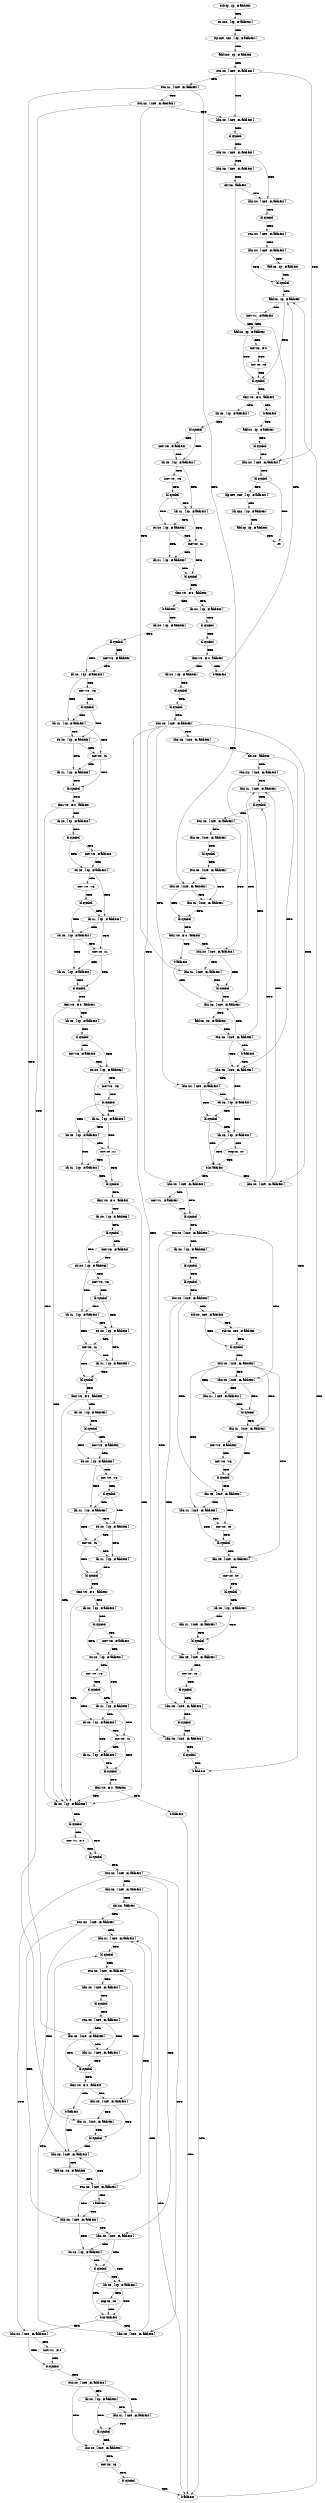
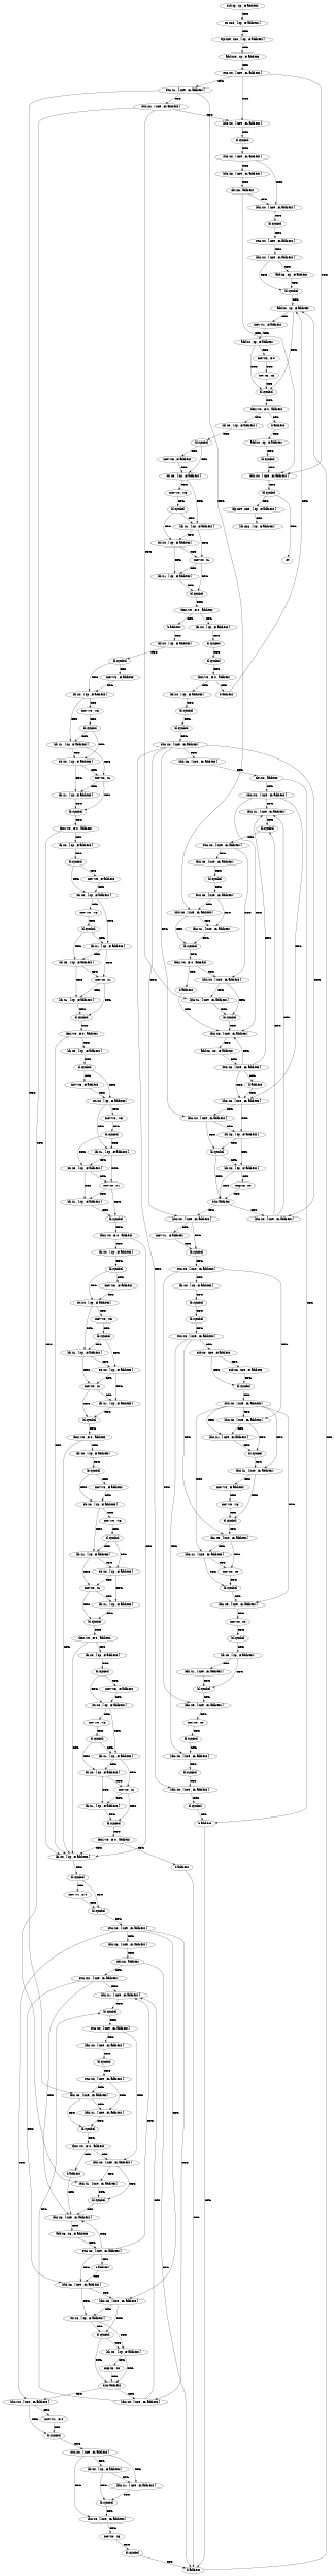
  digraph {
    n1 [label="sub sp , sp , # address"]
    n2 [label="str x28 , [ sp , # address ]"]
    n3 [label="stp x29 , x30 , [ sp , # address ]"]
    n4 [label="add x29 , sp , # address"]
    n5 [label="stur x0 , [ x29 , #- address ]"]
    n6 [label="stur x1 , [ x29 , #- address ]"]
    n7 [label="ldur x0 , [ x29 , #- address ]"]
    n8 [label="ldur x0 , [ x29 , #- address ]"]
    n9 [label="stur x2 , [ x29 , #- address ]"]
    n10 [label="ldur x0 , [ x29 , #- address ]"]
    n11 [label="ldur x0 , [ x29 , #- address ]"]
    n12 [label="bl symbol"]
    n13 [label="bl symbol"]
    n14 [label="ldur x1 , [ x29 , #- address ]"]
    n15 [label="ldur x1 , [ x29 , #- address ]"]
    n16 [label="ldur x1 , [ x29 , #- address ]"]
    n17 [label="bl symbol"]
    n18 [label="ldur x1 , [ x29 , #- address ]"]
    n19 [label="bl symbol"]
    n20 [label="bl symbol"]
    n21 [label="bl symbol"]
    n22 [label="stur x0 , [ x29 , #- address ]"]
    n23 [label="ldur x8 , [ x29 , #- address ]"]
    n24 [label="ldur x0 , [ x29 , #- address ]"]
    n25 [label="cbz x8 , address"]
    n26 [label="bl symbol"]
    n27 [label="ldp x29 , x30 , [ sp , # address ]"]
    n28 [label=ret]
    n29 [label="stur x0 , [ x29 , #- address ]"]
    n30 [label="ldr x28 , [ sp , # address ]"]
-   n31 [label="add sp , sp , # address"]
    n32 [label="ldur x0 , [ x29 , #- address ]"]
    n33 [label="add x8 , sp , # address"]
    n34 [label="bl symbol"]
    n35 [label="add x0 , sp , # address"]
    n36 [label="mov w1 , # address"]
    n37 [label="bl symbol"]
    n38 [label="add x2 , sp , # address"]
    n39 [label="tbnz w0 , # 0 , address"]
    n40 [label="ldr x0 , [ sp , # address ]"]
    n41 [label="bl symbol"]
    n42 [label="mov w8 , # address"]
    n43 [label="str x0 , [ sp , # address ]"]
    n44 [label="mov w0 , w8"]
    n45 [label="ldr x1 , [ sp , # address ]"]
    n46 [label="bl symbol"]
    n47 [label="str x0 , [ sp , # address ]"]
    n48 [label="mov x0 , x1"]
    n49 [label="ldr x1 , [ sp , # address ]"]
    n50 [label="bl symbol"]
    n51 [label="tbnz w0 , # 0 , address"]
    n52 [label="ldr x0 , [ sp , # address ]"]
    n53 [label="b address"]
    n54 [label="bl symbol"]
    n55 [label="ldr x0 , [ sp , # address ]"]
    n56 [label="bl symbol"]
    n57 [label="bl symbol"]
    n58 [label="b address"]
    n59 [label="add x0 , sp , # address"]
    n60 [label="bl symbol"]
    n61 [label="tbnz w0 , # 0 , address"]
    n62 [label="ldr x0 , [ sp , # address ]"]
    n63 [label="b address"]
    n64 [label="bl symbol"]
    n65 [label="bl symbol"]
    n66 [label="mov w8 , # address"]
    n67 [label="str x0 , [ sp , # address ]"]
    n68 [label="stur x0 , [ x29 , #- address ]"]
    n69 [label="ldur x8 , [ x29 , #- address ]"]
    n70 [label="ldur x0 , [ x29 , #- address ]"]
    n71 [label="ldur x0 , [ x29 , #- address ]"]
    n72 [label="ldur x0 , [ x29 , #- address ]"]
    n73 [label="ldur x0 , [ x29 , #- address ]"]
    n74 [label="cbz x8 , address"]
    n75 [label="mov w1 , # address"]
    n76 [label="bl symbol"]
    n77 [label="bl symbol"]
    n78 [label="ldur x1 , [ x29 , #- address ]"]
    n79 [label="bl symbol"]
    n80 [label="str x8 , [ sp , # address ]"]
    n81 [label="bl symbol"]
    n82 [label="b address"]
    n83 [label="stur xzr , [ x29 , #- address ]"]
    n84 [label="b address"]
    n85 [label="ldur x8 , [ x29 , #- address ]"]
    n86 [label="ldur x8 , [ x29 , #- address ]"]
    n87 [label="add x8 , x8 , # address"]
    n88 [label="mov w0 , w8"]
    n89 [label="ldr x1 , [ sp , # address ]"]
    n90 [label="bl symbol"]
    n91 [label="str x0 , [ sp , # address ]"]
    n92 [label="mov x0 , x1"]
    n93 [label="ldr x1 , [ sp , # address ]"]
    n94 [label="bl symbol"]
    n95 [label="tbnz w0 , # 0 , address"]
    n96 [label="ldr x0 , [ sp , # address ]"]
    n97 [label="ldr x0 , [ sp , # address ]"]
    n98 [label="bl symbol"]
    n99 [label="bl symbol"]
    n100 [label="mov w1 , # 0"]
    n101 [label="bl symbol"]
    n102 [label="mov w8 , # address"]
    n103 [label="str x0 , [ sp , # address ]"]
    n104 [label="ldr x8 , [ sp , # address ]"]
    n105 [label="mov x8 , # 0"]
    n106 [label="mov x3 , x8"]
    n107 [label="stur x0 , [ x29 , #- address ]"]
    n108 [label="ldur x8 , [ x29 , #- address ]"]
    n109 [label="ldur x0 , [ x29 , #- address ]"]
    n110 [label="ldur x0 , [ x29 , #- address ]"]
    n111 [label="ldur x0 , [ x29 , #- address ]"]
    n112 [label="cbz x8 , address"]
    n113 [label="mov w1 , # 0"]
    n114 [label="bl symbol"]
    n115 [label="ldur x1 , [ x29 , #- address ]"]
    n116 [label="bl symbol"]
    n117 [label="str x8 , [ sp , # address ]"]
    n118 [label="bl symbol"]
    n119 [label="stur xzr , [ x29 , #- address ]"]
    n120 [label="ldur x8 , [ x29 , #- address ]"]
    n121 [label="ldur x8 , [ x29 , #- address ]"]
    n122 [label="add x8 , x8 , # address"]
    n123 [label="mov w0 , w8"]
    n124 [label="ldr x1 , [ sp , # address ]"]
    n125 [label="bl symbol"]
    n126 [label="str x0 , [ sp , # address ]"]
    n127 [label="mov x0 , x1"]
    n128 [label="ldr x1 , [ sp , # address ]"]
    n129 [label="bl symbol"]
    n130 [label="tbnz w0 , # 0 , address"]
    n131 [label="ldr x0 , [ sp , # address ]"]
    n132 [label="bl symbol"]
    n133 [label="mov w8 , # address"]
    n134 [label="str x0 , [ sp , # address ]"]
    n135 [label="stur x0 , [ x29 , #- address ]"]
    n136 [label="ldr x0 , [ sp , # address ]"]
    n137 [label="ldur x0 , [ x29 , #- address ]"]
    n138 [label="ldur x9 , [ x29 , #- address ]"]
    n139 [label="bl symbol"]
    n140 [label="ldur x1 , [ x29 , #- address ]"]
    n141 [label="bl symbol"]
    n142 [label="mov x0 , x9"]
    n143 [label="bl symbol"]
    n144 [label="stur x0 , [ x29 , #- address ]"]
    n145 [label="sub x0 , x29 , # address"]
    n146 [label="ldur x9 , [ x29 , #- address ]"]
    n147 [label="ldur x0 , [ x29 , #- address ]"]
    n148 [label="sub x8 , x29 , # address"]
    n149 [label="bl symbol"]
    n150 [label="ldur x1 , [ x29 , #- address ]"]
    n151 [label="mov x0 , x9"]
    n152 [label="bl symbol"]
    n153 [label="stur x0 , [ x29 , #- address ]"]
    n154 [label="ldur x1 , [ x29 , #- address ]"]
    n155 [label="ldur x9 , [ x29 , #- address ]"]
    n156 [label="mov w8 , # address"]
    n157 [label="bl symbol"]
    n158 [label="bl symbol"]
    n159 [label="mov x0 , x9"]
    n160 [label="mov w0 , w8"]
    n161 [label="bl symbol"]
    n162 [label="ldr x0 , [ sp , # address ]"]
    n163 [label="ldur x1 , [ x29 , #- address ]"]
    n164 [label="bl symbol"]
    n165 [label="bl symbol"]
    n166 [label="stur x0 , [ x29 , #- address ]"]
    n167 [label="ldur x0 , [ x29 , #- address ]"]
    n168 [label="ldur x0 , [ x29 , #- address ]"]
    n169 [label="bl symbol"]
    n170 [label="stur x0 , [ x29 , #- address ]"]
    n171 [label="tbnz w0 , # 0 , address"]
    n172 [label="b address"]
    n173 [label="ldr x8 , [ sp , # address ]"]
    n174 [label="mov w0 , w8"]
    n175 [label="ldr x1 , [ sp , # address ]"]
    n176 [label="bl symbol"]
    n177 [label="str x0 , [ sp , # address ]"]
    n178 [label="mov x0 , x1"]
    n179 [label="ldr x1 , [ sp , # address ]"]
    n180 [label="bl symbol"]
    n181 [label="tbnz w0 , # 0 , address"]
    n182 [label="ldr x0 , [ sp , # address ]"]
    n183 [label="bl symbol"]
    n184 [label="mov w8 , # address"]
    n185 [label="str x0 , [ sp , # address ]"]
    n186 [label="stur x8 , [ x29 , #- address ]"]
    n187 [label="stur x0 , [ x29 , #- address ]"]
    n188 [label="ldr x0 , [ sp , # address ]"]
    n189 [label="ldur x1 , [ x29 , #- address ]"]
    n190 [label="ldur x8 , [ x29 , #- address ]"]
    n191 [label="bl symbol"]
    n192 [label="mov x0 , x8"]
    n193 [label="bl symbol"]
    n194 [label="stur x0 , [ x29 , #- address ]"]
    n195 [label="ldur x0 , [ x29 , #- address ]"]
    n196 [label="ldur x0 , [ x29 , #- address ]"]
    n197 [label="bl symbol"]
    n198 [label="stur x0 , [ x29 , #- address ]"]
    n199 [label="tbnz w0 , # 0 , address"]
    n200 [label="b address"]
    n201 [label="mov w0 , w8"]
    n202 [label="ldr x1 , [ sp , # address ]"]
    n203 [label="bl symbol"]
    n204 [label="str x0 , [ sp , # address ]"]
    n205 [label="mov x0 , x1"]
    n206 [label="ldr x1 , [ sp , # address ]"]
    n207 [label="bl symbol"]
    n208 [label="tbnz w0 , # 0 , address"]
    n209 [label="ldr x0 , [ sp , # address ]"]
    n210 [label="bl symbol"]
    n211 [label="mov w8 , # address"]
    n212 [label="str x0 , [ sp , # address ]"]
    n213 [label="b.hs address"]
    n214 [label="cmp x8 , x0"]
    n215 [label="b address"]
    n216 [label="stur x8 , [ x29 , #- address ]"]
    n217 [label="mov w0 , w8"]
    n218 [label="ldr x1 , [ sp , # address ]"]
    n219 [label="bl symbol"]
    n220 [label="str x0 , [ sp , # address ]"]
    n221 [label="mov x0 , x1"]
    n222 [label="ldr x1 , [ sp , # address ]"]
    n223 [label="bl symbol"]
    n224 [label="tbnz w0 , # 0 , address"]
    n225 [label="ldr x0 , [ sp , # address ]"]
    n226 [label="bl symbol"]
    n227 [label="mov w8 , # address"]
    n228 [label="str x0 , [ sp , # address ]"]
    n229 [label="b.hs address"]
    n230 [label="cmp x8 , x0"]
    n231 [label="b address"]
    n232 [label="mov w0 , w8"]
    n233 [label="ldr x1 , [ sp , # address ]"]
    n234 [label="bl symbol"]
    n235 [label="str x0 , [ sp , # address ]"]
    n236 [label="mov x0 , x1"]
    n237 [label="ldr x1 , [ sp , # address ]"]
    n238 [label="bl symbol"]
    n239 [label="tbnz w0 , # 0 , address"]
    n240 [label="b address"]
    n1 -> n2 [label=CFG]
    n2 -> n3 [label=CFG]
    n3 -> n4 [label=CFG]
    n4 -> n5 [label=CFG]
    n5 -> n6 [label=CFG]
    n5 -> n7 [label=DFG]
    n5 -> n8 [label=DFG]
    n6 -> n9 [label=CFG]
    n6 -> n10 [label=DFG]
    n6 -> n11 [label=DFG]
    n7 -> n12 [label=DFG]
    n8 -> n13 [label=DFG]
    n9 -> n7 [label=CFG]
    n9 -> n14 [label=DFG]
    n9 -> n15 [label=DFG]
    n10 -> n16 [label=CFG]
    n10 -> n17 [label=DFG]
    n11 -> n18 [label=CFG]
    n11 -> n19 [label=DFG]
    n12 -> n22 [label=DFG]
    n13 -> n27 [label=CFG]
    n13 -> n28 [label=DFG]
    n14 -> n20 [label=DFG]
    n15 -> n21 [label=DFG]
    n16 -> n17 [label=DFG]
    n17 -> n171 [label=DFG]
    n18 -> n19 [label=DFG]
    n19 -> n199 [label=DFG]
    n20 -> n86 [label=CFG]
    n21 -> n121 [label=CFG]
    n22 -> n23 [label=DFG]
    n22 -> n24 [label=DFG]
    n23 -> n25 [label=DFG]
    n24 -> n26 [label=DFG]
    n25 -> n8 [label=CFG]
    n25 -> n24 [label=CFG]
    n26 -> n29 [label=DFG]
    n27 -> n30 [label=CFG]
    n29 -> n32 [label=DFG]
-   n30 -> n31 [label=CFG]
-   n31 -> n28 [label=CFG]
    n32 -> n33 [label=CFG]
    n32 -> n34 [label=DFG]
    n33 -> n34 [label=CFG]
    n34 -> n35 [label=CFG]
    n35 -> n36 [label=CFG]
    n35 -> n37 [label=DFG]
    n36 -> n38 [label=CFG]
    n37 -> n39 [label=DFG]
    n38 -> n37 [label=DFG]
    n38 -> n105 [label=CFG]
    n39 -> n40 [label=CFG]
    n39 -> n58 [label=CFG]
    n40 -> n41 [label=DFG]
    n41 -> n42 [label=CFG]
    n41 -> n43 [label=DFG]
    n42 -> n43 [label=CFG]
    n43 -> n44 [label=CFG]
    n43 -> n45 [label=DFG]
    n44 -> n46 [label=CFG]
    n45 -> n47 [label=CFG]
    n45 -> n48 [label=DFG]
    n46 -> n45 [label=CFG]
    n46 -> n47 [label=DFG]
    n47 -> n48 [label=CFG]
    n47 -> n49 [label=DFG]
    n48 -> n49 [label=CFG]
    n48 -> n50 [label=DFG]
    n49 -> n50 [label=DFG]
    n50 -> n51 [label=DFG]
    n51 -> n52 [label=CFG]
    n51 -> n53 [label=CFG]
    n52 -> n54 [label=DFG]
    n53 -> n55 [label=CFG]
    n54 -> n56 [label=DFG]
    n55 -> n57 [label=DFG]
    n56 -> n61 [label=DFG]
    n57 -> n66 [label=CFG]
    n57 -> n67 [label=DFG]
    n58 -> n59 [label=CFG]
    n59 -> n60 [label=DFG]
    n60 -> n8 [label=CFG]
    n61 -> n62 [label=CFG]
    n61 -> n63 [label=CFG]
    n62 -> n64 [label=DFG]
    n63 -> n35 [label=CFG]
    n64 -> n65 [label=DFG]
    n65 -> n68 [label=DFG]
    n66 -> n67 [label=CFG]
    n67 -> n88 [label=CFG]
    n67 -> n89 [label=DFG]
    n68 -> n69 [label=DFG]
    n68 -> n70 [label=DFG]
    n68 -> n71 [label=DFG]
    n68 -> n72 [label=DFG]
    n68 -> n73 [label=DFG]
    n69 -> n74 [label=DFG]
    n70 -> n75 [label=CFG]
    n70 -> n76 [label=DFG]
    n71 -> n77 [label=DFG]
    n72 -> n78 [label=CFG]
    n72 -> n79 [label=DFG]
    n73 -> n80 [label=CFG]
    n73 -> n81 [label=DFG]
    n74 -> n82 [label=CFG]
    n74 -> n83 [label=CFG]
    n75 -> n76 [label=CFG]
    n76 -> n135 [label=DFG]
    n77 -> n82 [label=CFG]
    n78 -> n79 [label=DFG]
    n79 -> n166 [label=DFG]
    n80 -> n81 [label=CFG]
    n80 -> n104 [label=DFG]
    n81 -> n104 [label=CFG]
    n81 -> n213 [label=DFG]
    n82 -> n84 [label=CFG]
    n83 -> n78 [label=DFG]
    n83 -> n85 [label=DFG]
    n83 -> n86 [label=DFG]
    n84 -> n35 [label=CFG]
    n85 -> n73 [label=CFG]
    n85 -> n80 [label=DFG]
    n86 -> n87 [label=DFG]
    n87 -> n186 [label=DFG]
    n88 -> n90 [label=CFG]
    n89 -> n91 [label=CFG]
    n89 -> n92 [label=DFG]
    n90 -> n89 [label=CFG]
    n90 -> n91 [label=DFG]
    n91 -> n92 [label=CFG]
    n91 -> n93 [label=DFG]
    n92 -> n93 [label=CFG]
    n92 -> n94 [label=DFG]
    n93 -> n94 [label=DFG]
    n94 -> n95 [label=DFG]
    n95 -> n96 [label=CFG]
    n95 -> n97 [label=CFG]
    n96 -> n98 [label=DFG]
    n97 -> n99 [label=DFG]
    n98 -> n100 [label=CFG]
    n98 -> n101 [label=DFG]
    n99 -> n102 [label=CFG]
    n99 -> n103 [label=DFG]
    n100 -> n101 [label=CFG]
    n101 -> n107 [label=DFG]
    n102 -> n103 [label=CFG]
    n103 -> n123 [label=CFG]
    n103 -> n124 [label=DFG]
    n104 -> n213 [label=DFG]
    n104 -> n214 [label=CFG]
    n105 -> n106 [label=DFG]
    n106 -> n37 [label=CFG]
    n107 -> n108 [label=DFG]
    n107 -> n109 [label=DFG]
    n107 -> n110 [label=DFG]
    n107 -> n111 [label=DFG]
    n108 -> n112 [label=DFG]
    n109 -> n113 [label=CFG]
    n109 -> n114 [label=DFG]
    n110 -> n115 [label=CFG]
    n110 -> n116 [label=DFG]
    n111 -> n117 [label=CFG]
    n111 -> n118 [label=DFG]
    n112 -> n84 [label=CFG]
    n112 -> n119 [label=CFG]
    n113 -> n114 [label=CFG]
    n114 -> n187 [label=DFG]
    n115 -> n116 [label=DFG]
    n116 -> n194 [label=DFG]
    n117 -> n118 [label=CFG]
    n117 -> n173 [label=DFG]
    n118 -> n173 [label=CFG]
    n118 -> n229 [label=DFG]
    n119 -> n115 [label=DFG]
    n119 -> n120 [label=DFG]
    n119 -> n121 [label=DFG]
    n120 -> n111 [label=CFG]
    n120 -> n117 [label=DFG]
    n121 -> n122 [label=DFG]
    n122 -> n216 [label=DFG]
    n123 -> n125 [label=CFG]
    n124 -> n126 [label=CFG]
    n124 -> n127 [label=DFG]
    n125 -> n124 [label=CFG]
    n125 -> n126 [label=DFG]
    n126 -> n127 [label=CFG]
    n126 -> n128 [label=DFG]
    n127 -> n128 [label=CFG]
    n127 -> n129 [label=DFG]
    n128 -> n129 [label=DFG]
    n129 -> n130 [label=DFG]
    n130 -> n96 [label=CFG]
    n130 -> n131 [label=CFG]
    n131 -> n132 [label=DFG]
    n132 -> n133 [label=CFG]
    n132 -> n134 [label=DFG]
    n133 -> n134 [label=CFG]
    n134 -> n174 [label=CFG]
    n134 -> n175 [label=DFG]
    n135 -> n136 [label=CFG]
    n135 -> n137 [label=DFG]
    n135 -> n138 [label=DFG]
    n136 -> n139 [label=DFG]
    n137 -> n140 [label=CFG]
    n137 -> n141 [label=DFG]
    n138 -> n142 [label=DFG]
    n139 -> n143 [label=DFG]
    n140 -> n141 [label=DFG]
    n141 -> n154 [label=CFG]
    n142 -> n165 [label=DFG]
    n143 -> n144 [label=DFG]
    n144 -> n145 [label=CFG]
    n144 -> n146 [label=DFG]
    n144 -> n147 [label=DFG]
    n145 -> n148 [label=CFG]
    n145 -> n149 [label=DFG]
    n146 -> n150 [label=CFG]
    n146 -> n151 [label=DFG]
    n147 -> n152 [label=DFG]
    n148 -> n149 [label=DFG]
    n149 -> n153 [label=DFG]
    n150 -> n151 [label=CFG]
    n150 -> n158 [label=DFG]
    n151 -> n158 [label=DFG]
    n152 -> n71 [label=CFG]
    n153 -> n137 [label=CFG]
    n153 -> n140 [label=DFG]
    n153 -> n150 [label=DFG]
    n153 -> n154 [label=DFG]
    n153 -> n155 [label=DFG]
    n154 -> n156 [label=CFG]
    n154 -> n157 [label=DFG]
    n155 -> n159 [label=DFG]
    n156 -> n160 [label=CFG]
    n157 -> n146 [label=CFG]
    n158 -> n155 [label=CFG]
    n159 -> n161 [label=DFG]
    n160 -> n157 [label=CFG]
    n161 -> n162 [label=CFG]
    n162 -> n163 [label=CFG]
    n162 -> n164 [label=DFG]
    n163 -> n164 [label=DFG]
    n164 -> n138 [label=CFG]
    n165 -> n147 [label=CFG]
    n166 -> n167 [label=DFG]
    n166 -> n168 [label=DFG]
    n167 -> n169 [label=DFG]
    n168 -> n14 [label=CFG]
    n168 -> n20 [label=DFG]
    n169 -> n170 [label=DFG]
    n170 -> n10 [label=CFG]
    n170 -> n16 [label=DFG]
    n171 -> n168 [label=CFG]
    n171 -> n172 [label=CFG]
    n172 -> n86 [label=CFG]
    n173 -> n229 [label=DFG]
    n173 -> n230 [label=CFG]
    n174 -> n176 [label=CFG]
    n175 -> n177 [label=CFG]
    n175 -> n178 [label=DFG]
    n176 -> n175 [label=CFG]
    n176 -> n177 [label=DFG]
    n177 -> n178 [label=CFG]
    n177 -> n179 [label=DFG]
    n178 -> n179 [label=CFG]
    n178 -> n180 [label=DFG]
    n179 -> n180 [label=DFG]
    n180 -> n181 [label=DFG]
    n181 -> n96 [label=CFG]
    n181 -> n182 [label=CFG]
    n182 -> n183 [label=DFG]
    n183 -> n184 [label=CFG]
    n183 -> n185 [label=DFG]
    n184 -> n185 [label=CFG]
    n185 -> n201 [label=CFG]
    n185 -> n202 [label=DFG]
    n186 -> n78 [label=DFG]
    n186 -> n85 [label=DFG]
    n186 -> n86 [label=DFG]
    n186 -> n215 [label=CFG]
    n187 -> n188 [label=CFG]
    n187 -> n189 [label=DFG]
    n187 -> n190 [label=DFG]
    n188 -> n189 [label=CFG]
    n188 -> n191 [label=DFG]
    n189 -> n191 [label=DFG]
    n190 -> n192 [label=DFG]
    n191 -> n190 [label=CFG]
    n192 -> n193 [label=DFG]
    n193 -> n84 [label=CFG]
    n194 -> n195 [label=DFG]
    n194 -> n196 [label=DFG]
    n195 -> n197 [label=DFG]
    n196 -> n15 [label=CFG]
    n196 -> n21 [label=DFG]
    n197 -> n198 [label=DFG]
    n198 -> n11 [label=CFG]
    n198 -> n18 [label=DFG]
    n199 -> n196 [label=CFG]
    n199 -> n200 [label=CFG]
    n200 -> n121 [label=CFG]
    n201 -> n203 [label=CFG]
    n202 -> n204 [label=CFG]
    n202 -> n205 [label=DFG]
    n203 -> n202 [label=CFG]
    n203 -> n204 [label=DFG]
    n204 -> n205 [label=CFG]
    n204 -> n206 [label=DFG]
    n205 -> n206 [label=CFG]
    n205 -> n207 [label=DFG]
    n206 -> n207 [label=DFG]
    n207 -> n208 [label=DFG]
    n208 -> n96 [label=CFG]
    n208 -> n209 [label=CFG]
    n209 -> n210 [label=DFG]
    n210 -> n211 [label=CFG]
    n210 -> n212 [label=DFG]
    n211 -> n212 [label=CFG]
    n212 -> n217 [label=CFG]
    n212 -> n218 [label=DFG]
    n213 -> n70 [label=CFG]
    n213 -> n72 [label=CFG]
    n214 -> n213 [label=CFG]
    n215 -> n85 [label=CFG]
    n216 -> n115 [label=DFG]
    n216 -> n120 [label=DFG]
    n216 -> n121 [label=DFG]
    n216 -> n231 [label=CFG]
    n217 -> n219 [label=CFG]
    n218 -> n220 [label=CFG]
    n218 -> n221 [label=DFG]
    n219 -> n218 [label=CFG]
    n219 -> n220 [label=DFG]
    n220 -> n221 [label=CFG]
    n220 -> n222 [label=DFG]
    n221 -> n222 [label=CFG]
    n221 -> n223 [label=DFG]
    n222 -> n223 [label=DFG]
    n223 -> n224 [label=DFG]
    n224 -> n96 [label=CFG]
    n224 -> n225 [label=CFG]
    n225 -> n226 [label=DFG]
    n226 -> n227 [label=CFG]
    n226 -> n228 [label=DFG]
    n227 -> n228 [label=CFG]
    n228 -> n232 [label=CFG]
    n228 -> n233 [label=DFG]
    n229 -> n109 [label=CFG]
    n229 -> n110 [label=CFG]
    n230 -> n229 [label=CFG]
    n231 -> n120 [label=CFG]
    n232 -> n234 [label=CFG]
    n233 -> n235 [label=CFG]
    n233 -> n236 [label=DFG]
    n234 -> n233 [label=CFG]
    n234 -> n235 [label=DFG]
    n235 -> n236 [label=CFG]
    n235 -> n237 [label=DFG]
    n236 -> n237 [label=CFG]
    n236 -> n238 [label=DFG]
    n237 -> n238 [label=DFG]
    n238 -> n239 [label=DFG]
    n239 -> n96 [label=CFG]
    n239 -> n240 [label=CFG]
    n240 -> n84 [label=CFG]
  }
